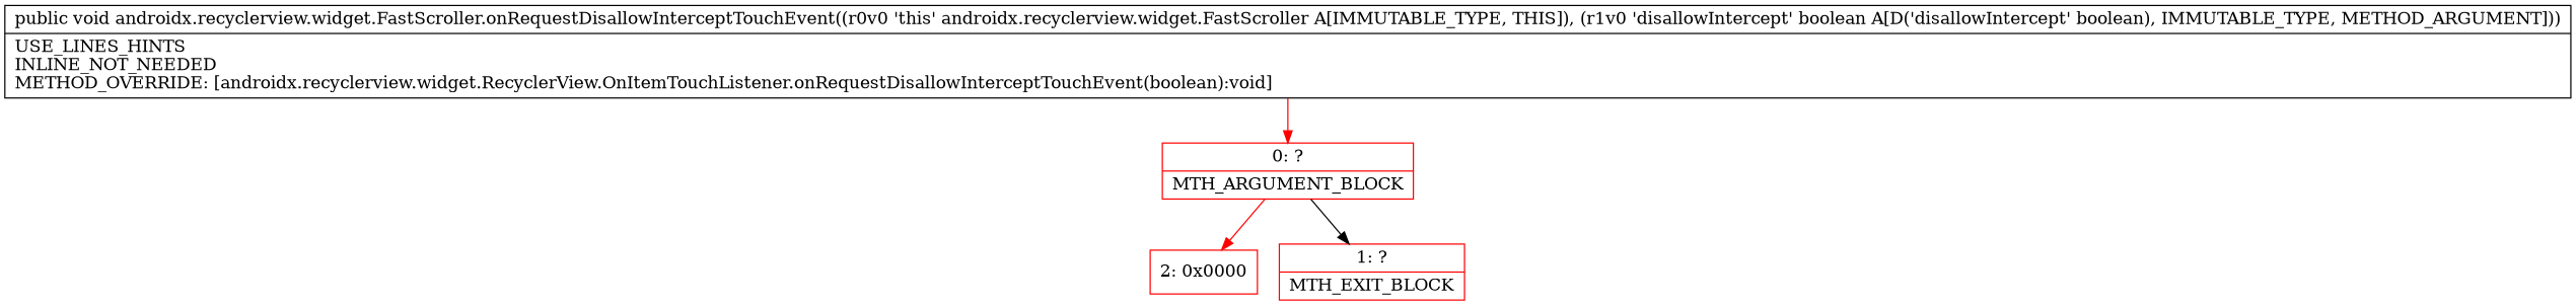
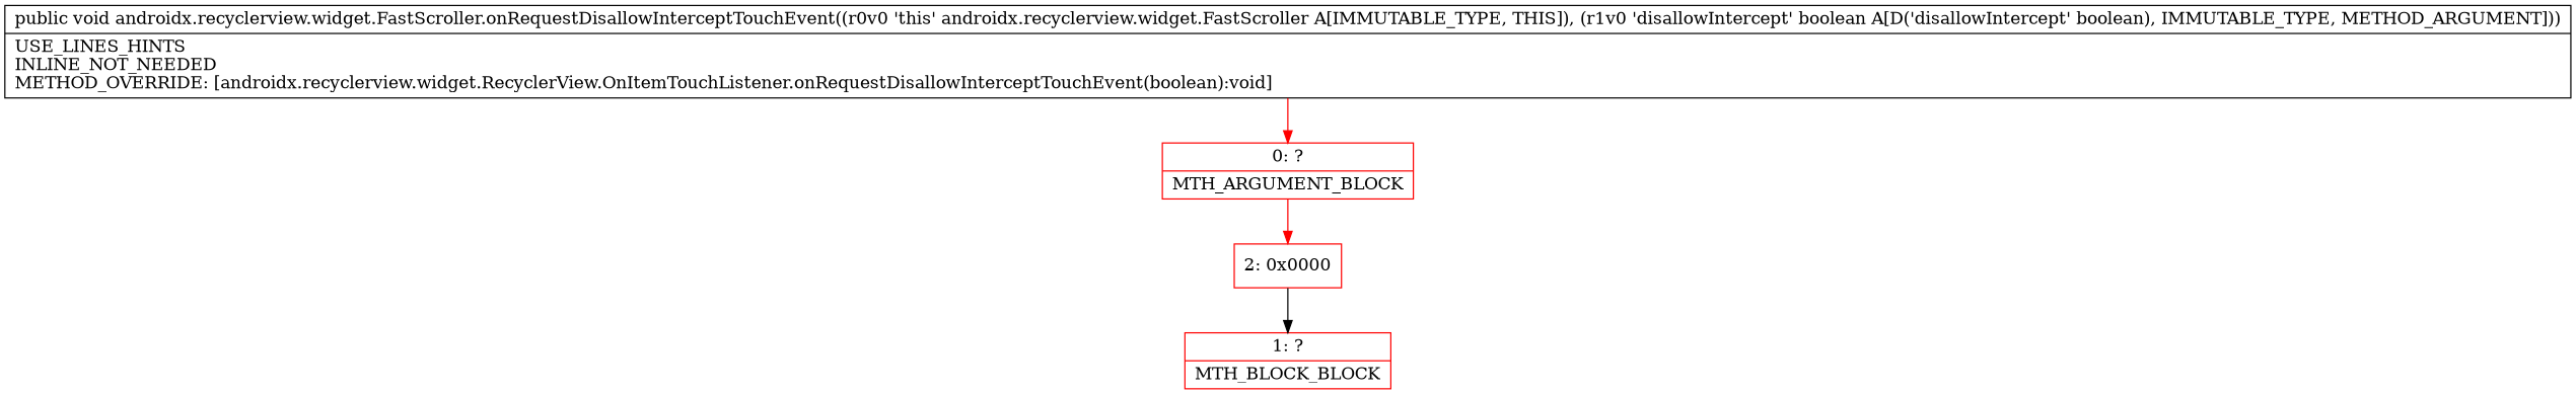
  digraph {
    node [color=red shape=record]
    edge [color=red]
    n1 [label="{0\:\ ?|MTH_ARGUMENT_BLOCK\l}"]
    n2 [label="{2\:\ 0x0000}"]
-   n3 [label="{1\:\ ?|MTH_EXIT_BLOCK\l}"]
+   n3 [label="{1\:\ ?|MTH_BLOCK_BLOCK\l}"]
    n4 [label="{public void androidx.recyclerview.widget.FastScroller.onRequestDisallowInterceptTouchEvent((r0v0 'this' androidx.recyclerview.widget.FastScroller A[IMMUTABLE_TYPE, THIS]), (r1v0 'disallowIntercept' boolean A[D('disallowIntercept' boolean), IMMUTABLE_TYPE, METHOD_ARGUMENT]))  | USE_LINES_HINTS\lINLINE_NOT_NEEDED\lMETHOD_OVERRIDE: [androidx.recyclerview.widget.RecyclerView.OnItemTouchListener.onRequestDisallowInterceptTouchEvent(boolean):void]\l}" color=""]
    subgraph cluster_1 {
      label="R(0)"
    }
    n1 -> n2
-   n1 -> n3 [color=black]
+   n2 -> n3 [color=black]
    n4 -> n1
  }
